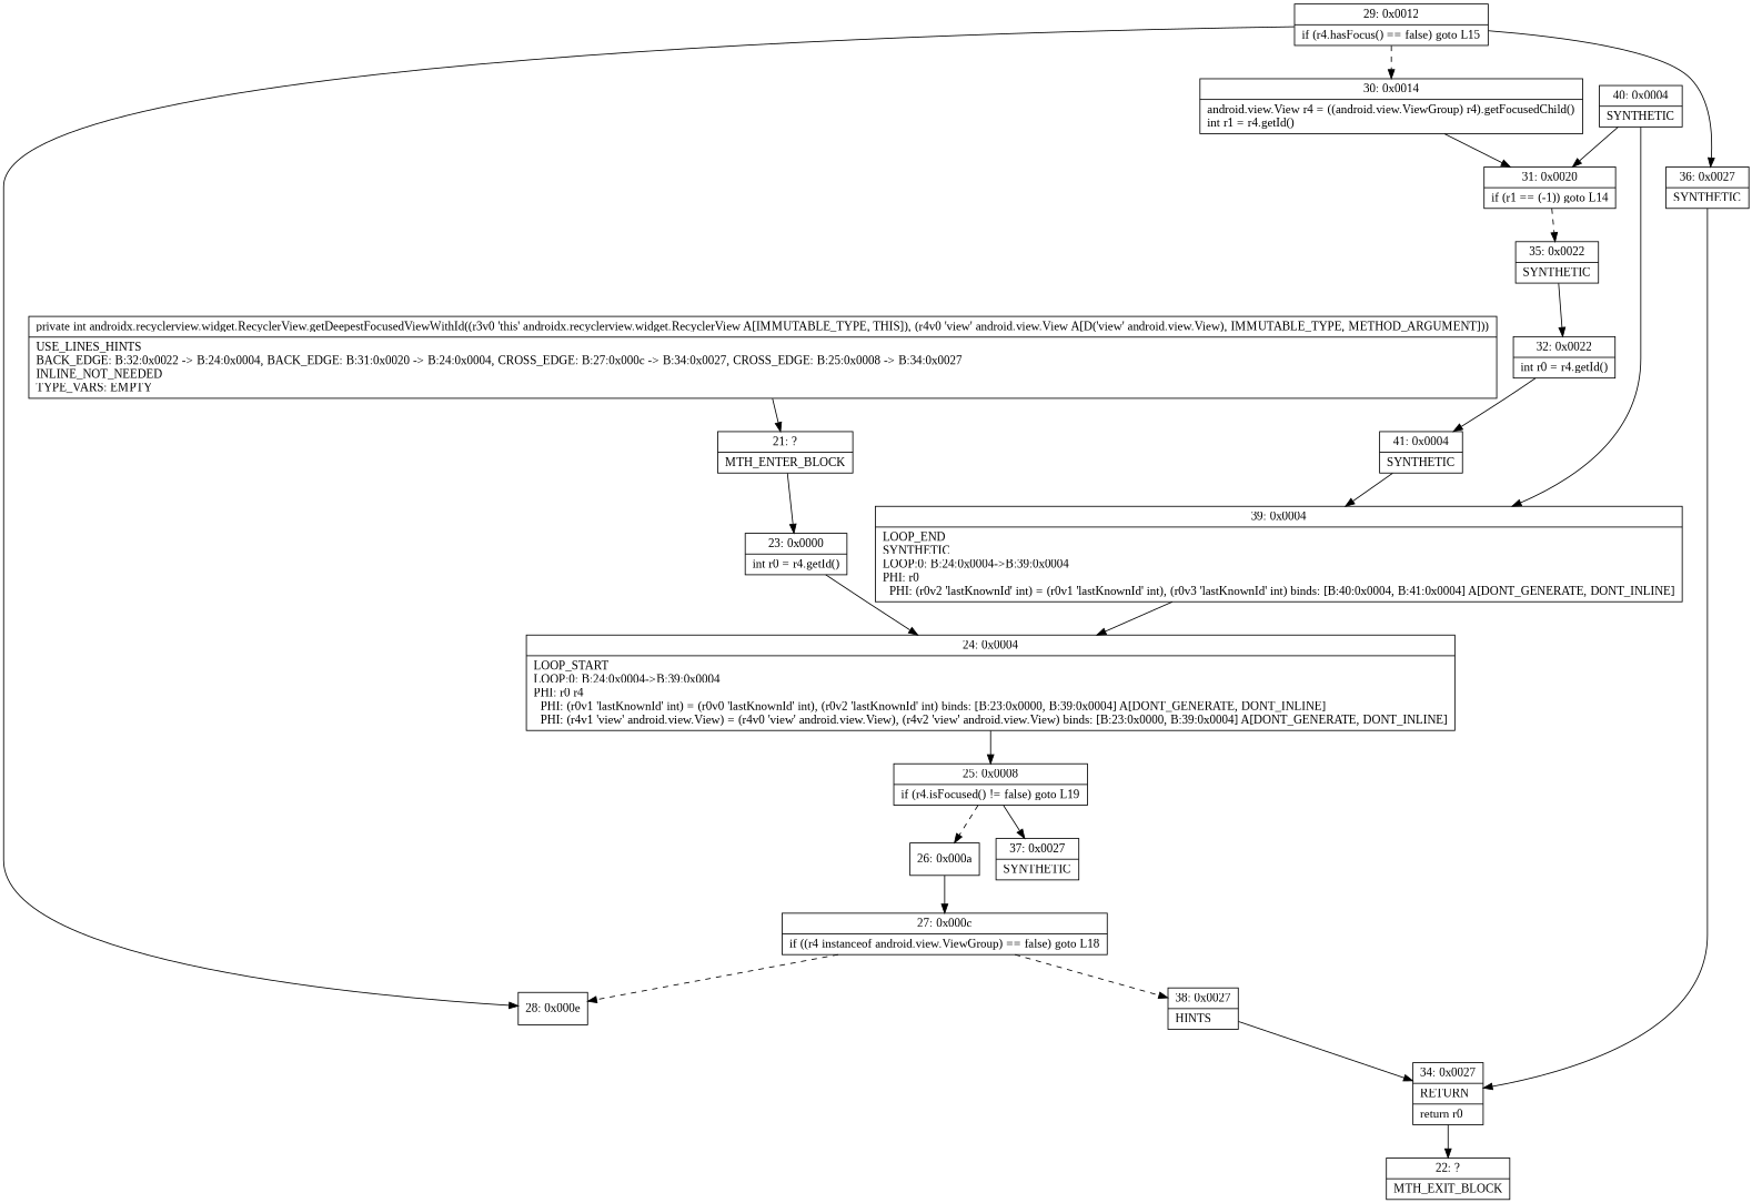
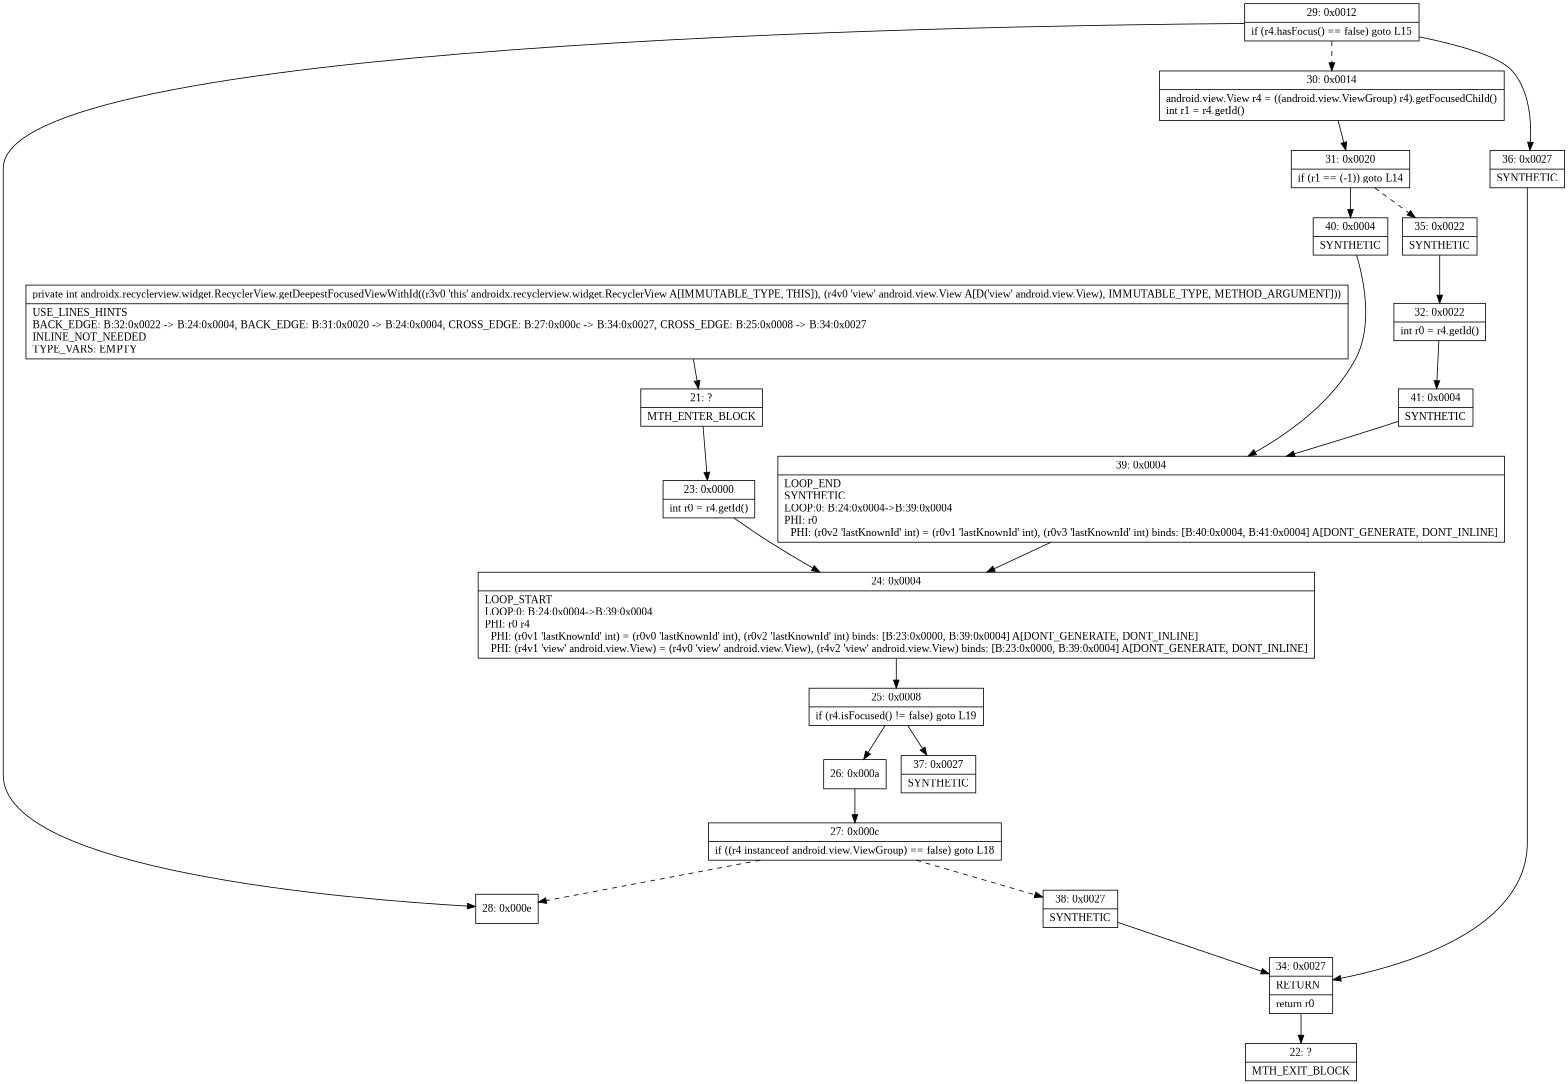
  digraph {
    fontname="Liberation Serif"
    node [fontname="Liberation Serif" shape=record]
    edge [fontname="Liberation Serif"]
    n1 [label="{21\:\ ?|MTH_ENTER_BLOCK\l}"]
    n2 [label="{23\:\ 0x0000|int r0 = r4.getId()\l}"]
    n3 [label="{24\:\ 0x0004|LOOP_START\lLOOP:0: B:24:0x0004\-\>B:39:0x0004\lPHI: r0 r4 \l  PHI: (r0v1 'lastKnownId' int) = (r0v0 'lastKnownId' int), (r0v2 'lastKnownId' int) binds: [B:23:0x0000, B:39:0x0004] A[DONT_GENERATE, DONT_INLINE]\l  PHI: (r4v1 'view' android.view.View) = (r4v0 'view' android.view.View), (r4v2 'view' android.view.View) binds: [B:23:0x0000, B:39:0x0004] A[DONT_GENERATE, DONT_INLINE]\l}"]
    n4 [label="{25\:\ 0x0008|if (r4.isFocused() != false) goto L19\l}"]
    n5 [label="{26\:\ 0x000a}"]
    n6 [label="{37\:\ 0x0027|SYNTHETIC\l}"]
    n7 [label="{27\:\ 0x000c|if ((r4 instanceof android.view.ViewGroup) == false) goto L18\l}"]
    n8 [label="{28\:\ 0x000e}"]
-   n9 [label="{38\:\ 0x0027|HINTS\l}"]
+   n9 [label="{38\:\ 0x0027|SYNTHETIC\l}"]
    n10 [label="{34\:\ 0x0027|RETURN\l|return r0\l}"]
    n11 [label="{29\:\ 0x0012|if (r4.hasFocus() == false) goto L15\l}"]
    n12 [label="{30\:\ 0x0014|android.view.View r4 = ((android.view.ViewGroup) r4).getFocusedChild()\lint r1 = r4.getId()\l}"]
    n13 [label="{36\:\ 0x0027|SYNTHETIC\l}"]
    n14 [label="{31\:\ 0x0020|if (r1 == (\-1)) goto L14\l}"]
    n15 [label="{35\:\ 0x0022|SYNTHETIC\l}"]
    n16 [label="{40\:\ 0x0004|SYNTHETIC\l}"]
    n17 [label="{32\:\ 0x0022|int r0 = r4.getId()\l}"]
    n18 [label="{39\:\ 0x0004|LOOP_END\lSYNTHETIC\lLOOP:0: B:24:0x0004\-\>B:39:0x0004\lPHI: r0 \l  PHI: (r0v2 'lastKnownId' int) = (r0v1 'lastKnownId' int), (r0v3 'lastKnownId' int) binds: [B:40:0x0004, B:41:0x0004] A[DONT_GENERATE, DONT_INLINE]\l}"]
    n19 [label="{41\:\ 0x0004|SYNTHETIC\l}"]
    n20 [label="{22\:\ ?|MTH_EXIT_BLOCK\l}"]
    n21 [label="{private int androidx.recyclerview.widget.RecyclerView.getDeepestFocusedViewWithId((r3v0 'this' androidx.recyclerview.widget.RecyclerView A[IMMUTABLE_TYPE, THIS]), (r4v0 'view' android.view.View A[D('view' android.view.View), IMMUTABLE_TYPE, METHOD_ARGUMENT]))  | USE_LINES_HINTS\lBACK_EDGE: B:32:0x0022 \-\> B:24:0x0004, BACK_EDGE: B:31:0x0020 \-\> B:24:0x0004, CROSS_EDGE: B:27:0x000c \-\> B:34:0x0027, CROSS_EDGE: B:25:0x0008 \-\> B:34:0x0027\lINLINE_NOT_NEEDED\lTYPE_VARS: EMPTY\l}"]
    n1 -> n2
    n2 -> n3
    n3 -> n4
-   n4 -> n5 [style=dashed]
+   n4 -> n5 [style=solid]
    n4 -> n6
    n5 -> n7
    n7 -> n8 [style=dashed]
    n7 -> n9 [style=dashed]
    n9 -> n10
    n10 -> n20
    n11 -> n8
    n11 -> n12 [style=dashed]
    n11 -> n13
    n12 -> n14
    n13 -> n10
    n14 -> n15 [style=dashed]
-   n16 -> n14
+   n14 -> n16
    n15 -> n17
    n16 -> n18
    n17 -> n19
    n18 -> n3
    n19 -> n18
    n21 -> n1
  }
